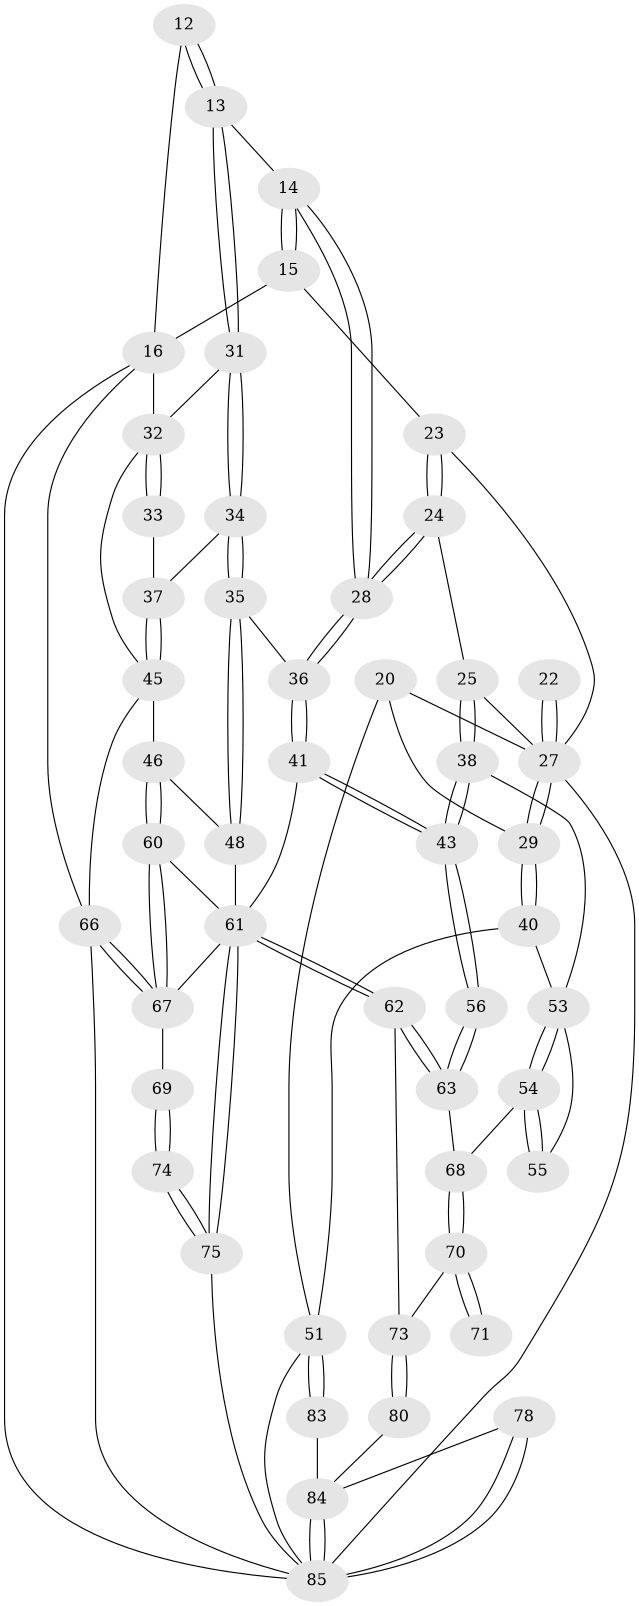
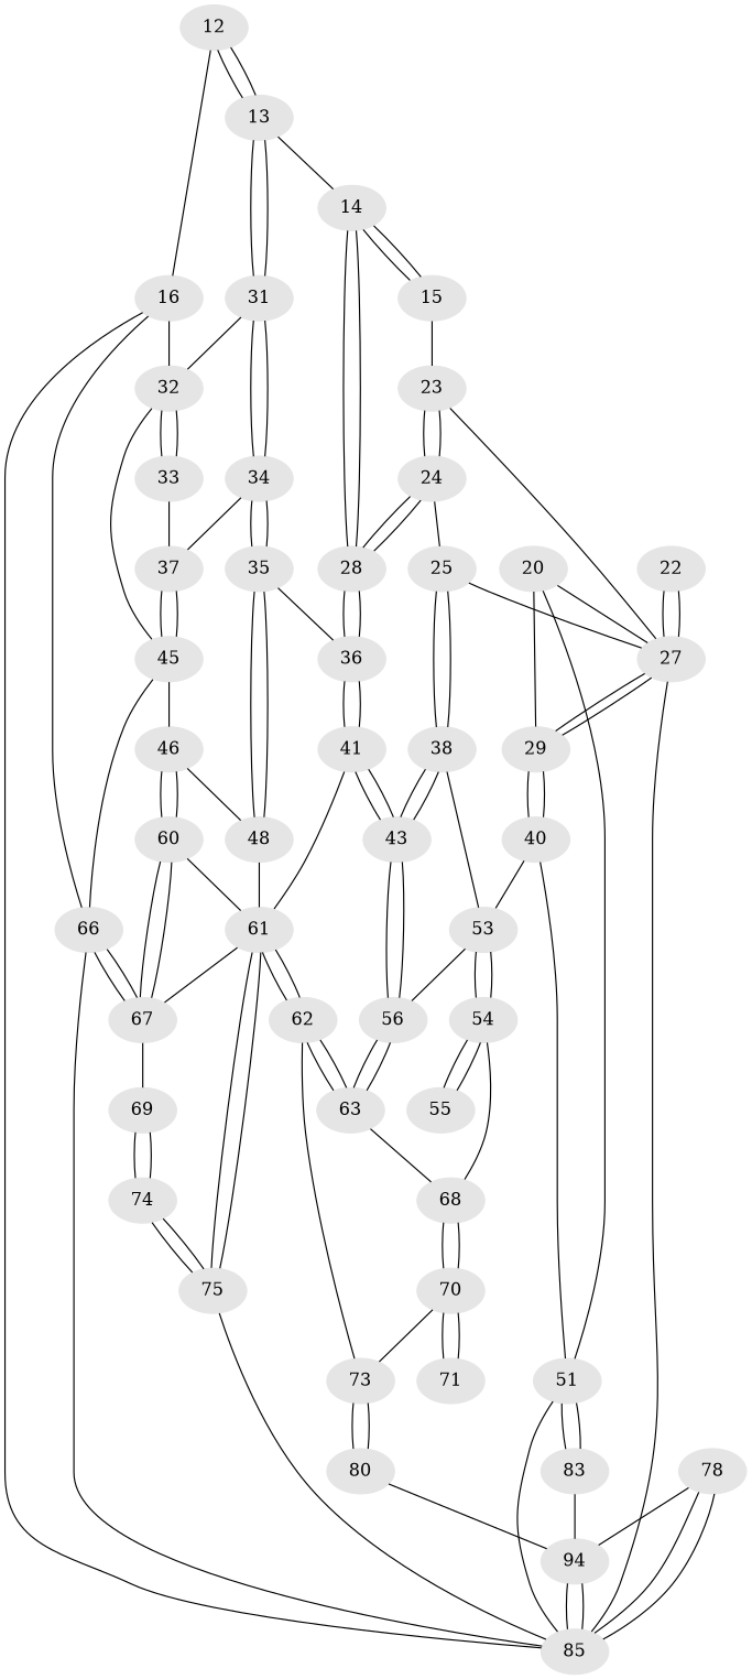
  graph {
    node [color=gray90 style=filled]
    12
    13
    16 [super="+11+3"]
    14
    31
    32 [super="+18+30"]
    66 [super="+65"]
    85 [super="+52+77"]
    15 [super="+6"]
    28
    34
    23 [super="+7"]
    36
    27 [super="+26+9+21"]
    24
    33
    45 [super="+44"]
    67
    20
    29
    51 [super="+50+43+19"]
    40
    83 [super="+82"]
    22
    25
    38
    n27 [label=43]
    53 [super="+39"]
    41
    37
    35
    46
    48 [super="+47"]
    61 [super="+59+58"]
    56
    54
    62
    75
    63
    60
-   84 [super="+81"]
+   84 [super="+81" label=94]
    55
    68
    70
    69
    73 [super="+72"]
    74
    80
    71
    78
    12 -- 13
    12 -- 13
    12 -- 16 [weight=2]
    13 -- 14
    13 -- 31
    13 -- 31
    16 -- 32 [weight=2]
    16 -- 66
    16 -- 85
    14 -- 15
    14 -- 15
    14 -- 28
    14 -- 28
    31 -- 32
    31 -- 34
    31 -- 34
    32 -- 33 [weight=2]
    32 -- 33
    32 -- 45
    66 -- 85
    66 -- 67
    66 -- 67
-   15 -- 16
    15 -- 23 [weight=2]
    28 -- 36
    28 -- 36
    34 -- 37
    34 -- 35
    34 -- 35
    23 -- 27
    23 -- 24
    23 -- 24
    36 -- 41
    36 -- 41
    27 -- 85
    27 -- 29
    27 -- 29
    24 -- 28
    24 -- 28
    24 -- 25
    33 -- 37
    45 -- 66
    45 -- 46
    67 -- 69
    20 -- 27
    20 -- 29
    20 -- 51
    29 -- 40
    29 -- 40
    51 -- 85 [weight=2]
    51 -- 83
    51 -- 83
    40 -- 51
    40 -- 53
    83 -- 84 [weight=2]
    22 -- 27 [weight=3]
    22 -- 27
    25 -- 27
    25 -- 38
    25 -- 38
    38 -- n27
    38 -- n27
    38 -- 53
    n27 -- 56
    n27 -- 56
-   53 -- 55
+   53 -- 56
    53 -- 54
    53 -- 54
    41 -- n27
    41 -- n27
    41 -- 61
    37 -- 45
    37 -- 45
    35 -- 36
    35 -- 48
    35 -- 48
    46 -- 48
    46 -- 60
    46 -- 60
    48 -- 61 [weight=2]
    61 -- 67
    61 -- 62
    61 -- 62
    61 -- 75
    61 -- 75
    56 -- 63
    56 -- 63
    54 -- 55
    54 -- 55
    54 -- 68
    62 -- 63
    62 -- 63
    62 -- 73
    75 -- 85
    63 -- 68
    60 -- 67
    60 -- 67
    60 -- 61
    84 -- 85
    84 -- 85
    68 -- 70
    68 -- 70
    70 -- 73
    70 -- 71
    70 -- 71
    69 -- 74
    69 -- 74
    73 -- 80 [weight=2]
    73 -- 80
    74 -- 75
    74 -- 75
    80 -- 84
    78 -- 85 [weight=2]
    78 -- 85
    78 -- 84
  }
